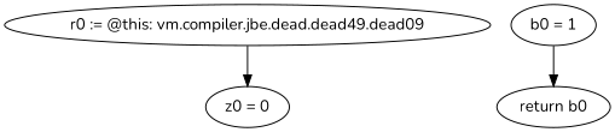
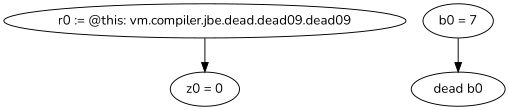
  digraph {
    fontname=Nunito
    node [fontname=Nunito]
    edge [fontname=Nunito]
-   "r0 := @this: vm.compiler.jbe.dead.dead09.dead09" [label="r0 := @this: vm.compiler.jbe.dead.dead49.dead09"]
+   "r0 := @this: vm.compiler.jbe.dead.dead09.dead09"
    "z0 = 0"
-   "b0 = 1"
-   "return b0"
+   "b0 = 1" [label="b0 = 7"]
+   "return b0" [label="dead b0"]
    "r0 := @this: vm.compiler.jbe.dead.dead09.dead09" -> "z0 = 0"
    "b0 = 1" -> "return b0"
  }
